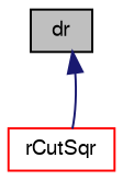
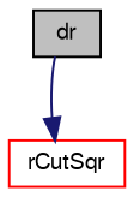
  digraph {
    rankdir=TB
    node [fontname=FreeSans fontsize=10 shape=record]
    n1 [color=black fillcolor=grey75 fontcolor=black height=0.2 label=dr style=filled width=0.4]
    n2 [color=red height=0.2 label=rCutSqr width=0.4]
-   n2 -> n1 [color=midnightblue fontname=FreeSans fontsize=10 labelfontname=FreeSans labelfontsize=10 style=solid]
+   n1 -> n2 [color=midnightblue fontname=FreeSans fontsize=10 labelfontname=FreeSans labelfontsize=10 style=solid]
  }
